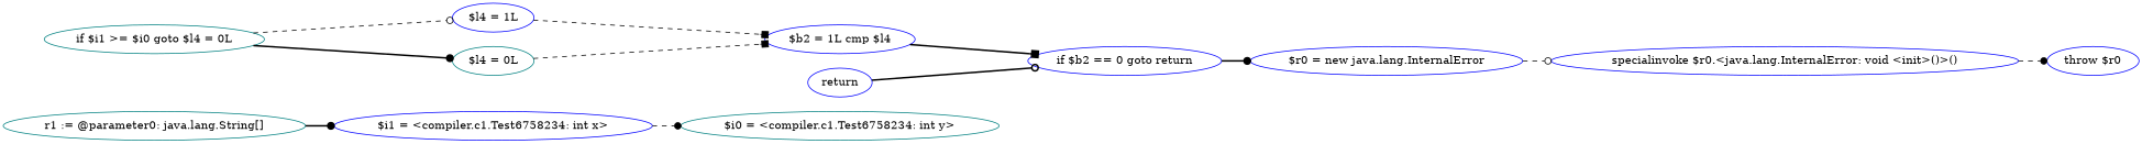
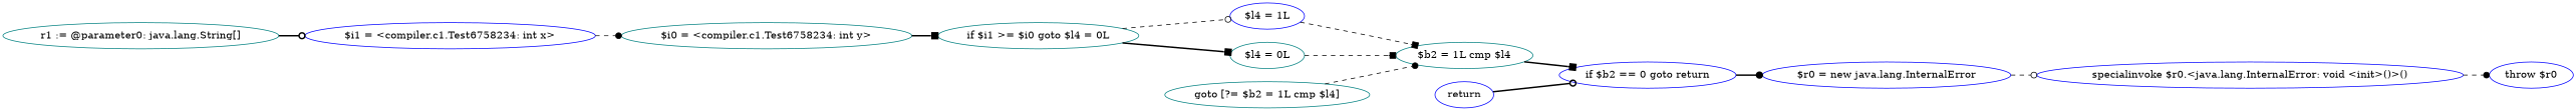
  digraph {
    fontname="DejaVu Serif"
    rankdir=LR
    node [color=blue fontname="DejaVu Serif"]
    edge [arrowhead=dot fontname="DejaVu Serif" style=dashed]
    "r1 := @parameter0: java.lang.String[]" [color=teal]
    "$i1 = <compiler.c1.Test6758234: int x>"
    "$i0 = <compiler.c1.Test6758234: int y>" [color=teal]
    "if $i1 >= $i0 goto $l4 = 0L" [color=teal]
    "$l4 = 1L"
    "$l4 = 0L" [color=teal]
-   "$b2 = 1L cmp $l4"
+   "$b2 = 1L cmp $l4" [color=teal]
+   "goto [?= $b2 = 1L cmp $l4]" [color=teal]
    "if $b2 == 0 goto return"
    "$r0 = new java.lang.InternalError"
    "specialinvoke $r0.<java.lang.InternalError: void <init>()>()"
    return
    "throw $r0"
-   "r1 := @parameter0: java.lang.String[]" -> "$i1 = <compiler.c1.Test6758234: int x>" [style=bold]
+   "r1 := @parameter0: java.lang.String[]" -> "$i1 = <compiler.c1.Test6758234: int x>" [arrowhead=odot style=bold]
    "$i1 = <compiler.c1.Test6758234: int x>" -> "$i0 = <compiler.c1.Test6758234: int y>"
+   "$i0 = <compiler.c1.Test6758234: int y>" -> "if $i1 >= $i0 goto $l4 = 0L" [arrowhead=box style=bold]
    "if $i1 >= $i0 goto $l4 = 0L" -> "$l4 = 1L" [arrowhead=odot]
-   "if $i1 >= $i0 goto $l4 = 0L" -> "$l4 = 0L" [style=bold]
+   "if $i1 >= $i0 goto $l4 = 0L" -> "$l4 = 0L" [arrowhead=box style=bold]
    "$l4 = 1L" -> "$b2 = 1L cmp $l4" [arrowhead=box]
    "$l4 = 0L" -> "$b2 = 1L cmp $l4" [arrowhead=box]
    "$b2 = 1L cmp $l4" -> "if $b2 == 0 goto return" [arrowhead=box style=bold]
+   "goto [?= $b2 = 1L cmp $l4]" -> "$b2 = 1L cmp $l4"
    "if $b2 == 0 goto return" -> "$r0 = new java.lang.InternalError" [style=bold]
    "$r0 = new java.lang.InternalError" -> "specialinvoke $r0.<java.lang.InternalError: void <init>()>()" [arrowhead=odot]
    "specialinvoke $r0.<java.lang.InternalError: void <init>()>()" -> "throw $r0"
    return -> "if $b2 == 0 goto return" [arrowhead=odot style=bold]
  }
